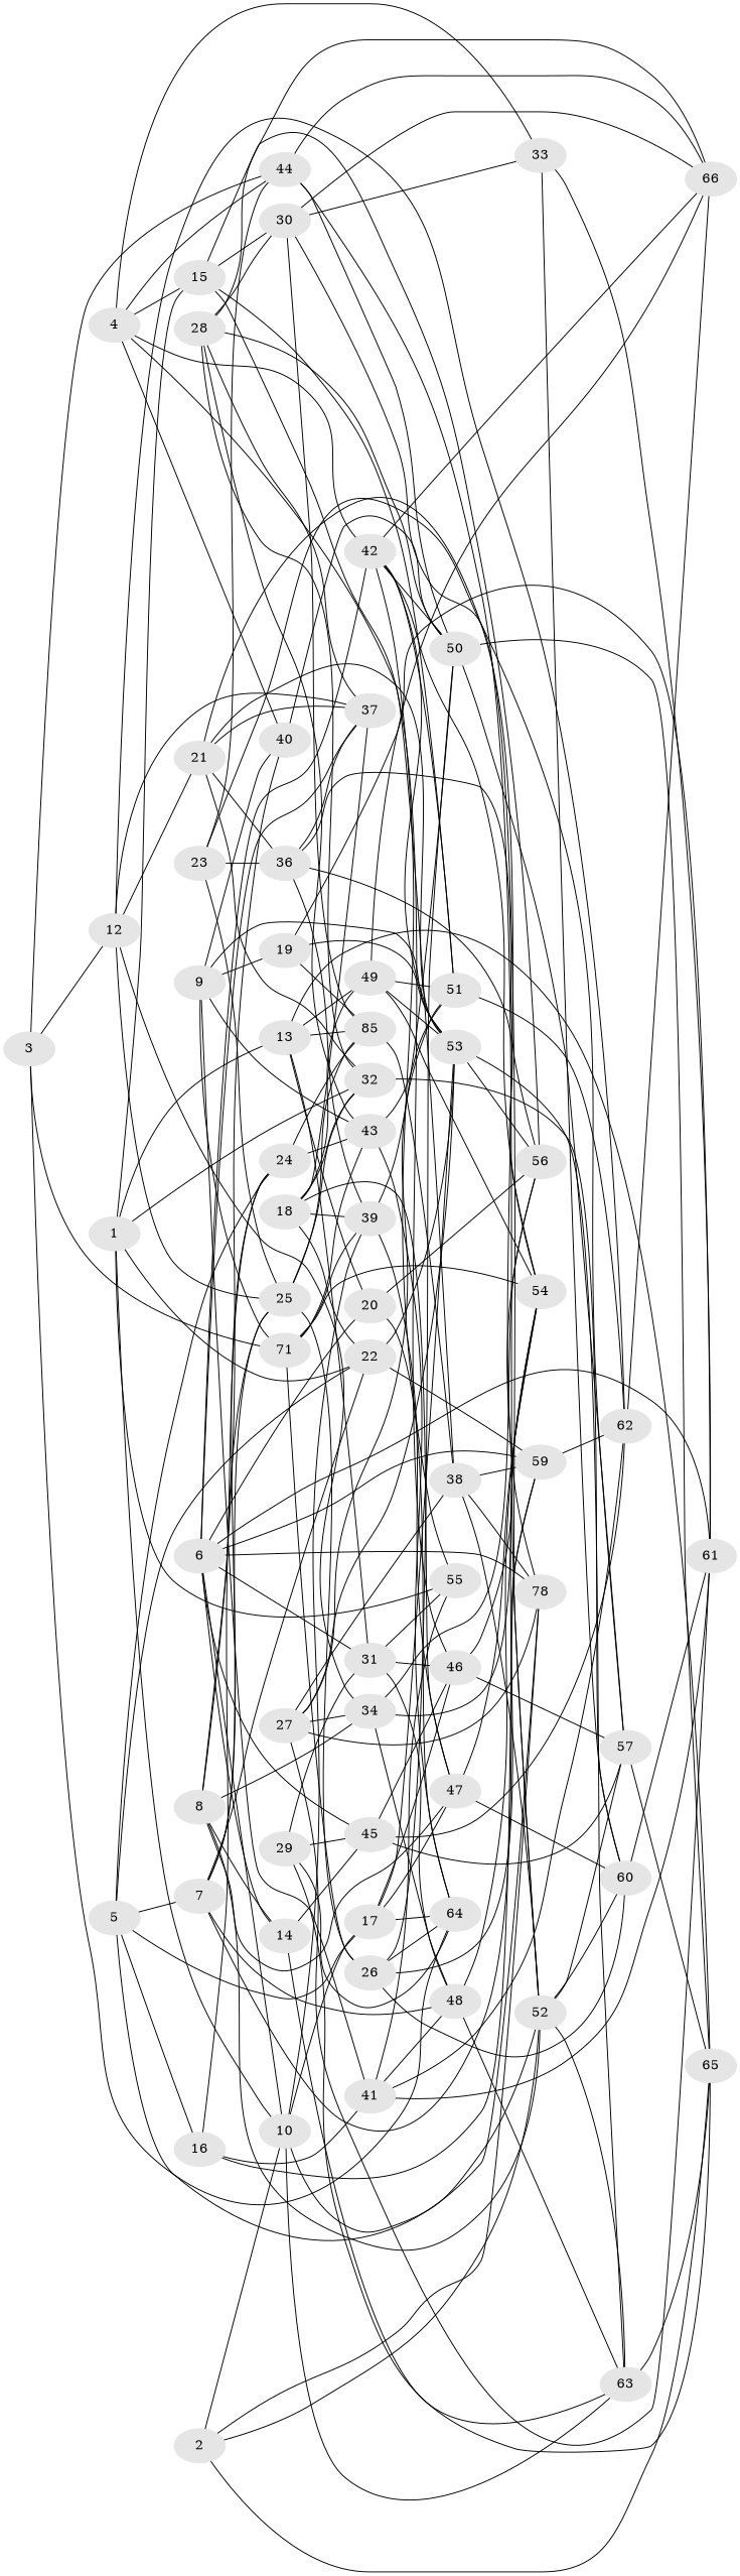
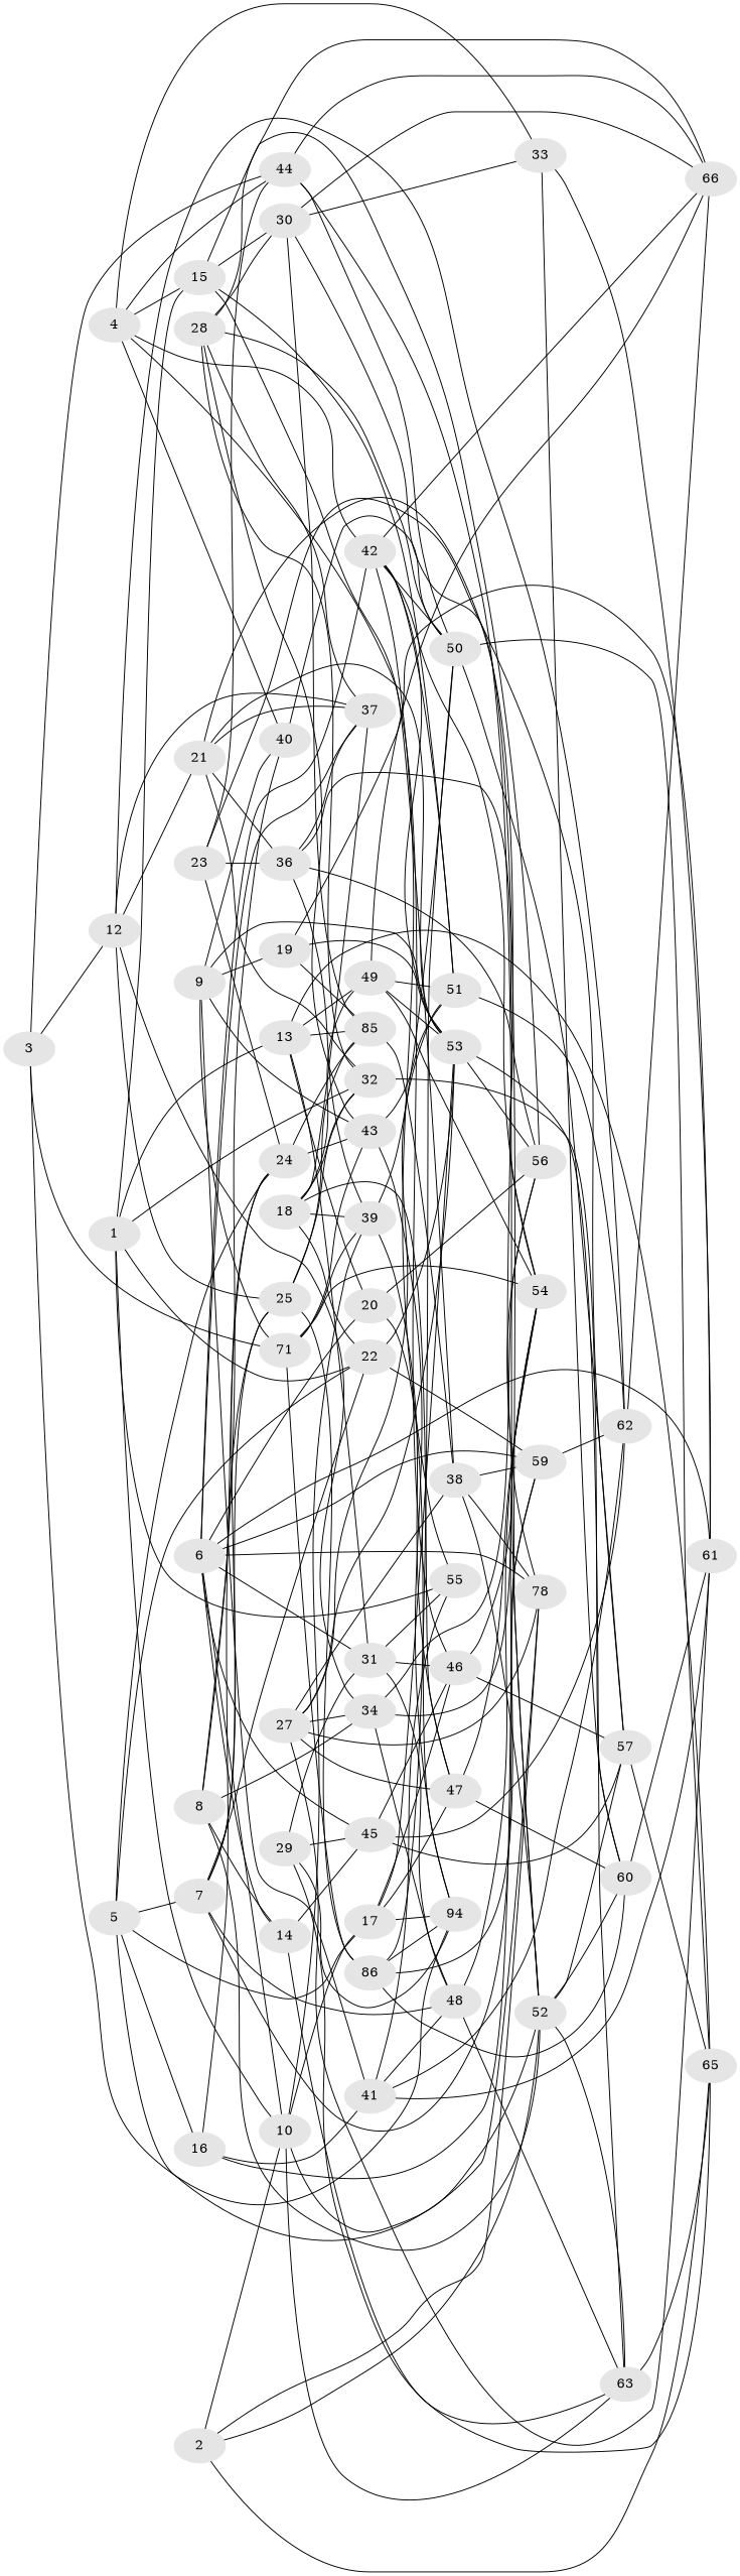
  graph {
    rankdir=LR
    node [color=gray90 style=filled]
    edge [weight=1.0]
    1
    10
    13
    15
    22
    32
    55
    52
    17
    39
    63
    65
    20
    31
    n15 [label=85]
    49
    30
    46
    51
    56
    59
    53
    60
    2
    n25 [label=78]
    57
    n27 [label=71]
    3
    12
    44
-   64
+   64 [label=94]
    54
    43
-   26
+   26 [label=86]
    37
    25
    34
    21
    62
    50
    66
    4
    33
    38
    40
    42
    61
    5
    7
    16
    24
    48
    41
    47
    6
    14
    45
    8
    9
    19
    36
    18
    23
    27
    28
    29
    1 -- 10
    1 -- 13
    1 -- 15
    1 -- 22
    1 -- 32
    1 -- 55
    10 -- 52
    10 -- 17
    10 -- 39
    10 -- 63
    13 -- 65
    13 -- 20
    13 -- 31
    13 -- n15
    13 -- 49
    15 -- 30
    15 -- 46
    15 -- 51
    15 -- 56
    22 -- 59
    22 -- 53
    32 -- 60
    52 -- 63
    52 -- 60
    52 -- 57
    17 -- 46
    17 -- 53
    17 -- 64
    17 -- 47
    39 -- 50
    39 -- 47
    63 -- 65
    20 -- 56
    20 -- 64
    31 -- 55
    31 -- 46
    31 -- 48
    n15 -- 38
    49 -- 51
    49 -- 53
    49 -- 54
    49 -- 66
    30 -- 52
    30 -- n15
    30 -- 66
    30 -- 33
    46 -- 56
    46 -- 57
    51 -- 62
    59 -- 62
    53 -- 63
    53 -- 56
    60 -- 61
    2 -- 10
    2 -- 52
    2 -- 65
    2 -- n25
    57 -- 65
    n27 -- 39
    n27 -- 54
    n27 -- 43
    n27 -- 26
    3 -- n27
    3 -- 12
    3 -- 44
    3 -- 64
    12 -- 37
    12 -- 25
    12 -- 34
    12 -- 21
    12 -- 62
    44 -- 52
    44 -- 50
    44 -- 66
    43 -- 51
    43 -- 64
    26 -- 59
    26 -- 60
    26 -- 64
    26 -- 50
    25 -- 32
    25 -- n15
    25 -- 26
    34 -- 56
    34 -- 54
    34 -- 48
    21 -- 32
    21 -- 53
    21 -- n25
    21 -- 37
    21 -- 36
    62 -- 66
    50 -- 65
    50 -- 57
    4 -- 15
    4 -- 44
    4 -- 33
    4 -- 38
    4 -- 40
    4 -- 42
    33 -- 60
    33 -- 61
    38 -- 52
    38 -- 59
    38 -- n25
    40 -- 50
    42 -- 55
    42 -- 51
    42 -- 53
    42 -- 54
    42 -- 50
    42 -- 66
    5 -- 22
    5 -- 17
    5 -- n25
    5 -- 7
    5 -- 16
    5 -- 24
    7 -- 22
    7 -- 54
    7 -- 25
    7 -- 24
    7 -- 48
    16 -- 59
    16 -- 25
    16 -- 41
    24 -- n15
    24 -- 43
    48 -- 63
    48 -- 54
    41 -- 55
    41 -- 62
    41 -- 61
    41 -- 48
    47 -- 60
    47 -- 54
    6 -- 10
    6 -- 20
    6 -- 31
    6 -- 59
    6 -- n25
    6 -- 37
    6 -- 42
    6 -- 61
    6 -- 14
    6 -- 45
    14 -- 63
    14 -- 45
    45 -- 46
    45 -- 57
    45 -- 62
    8 -- 52
    8 -- 34
    8 -- 40
    8 -- 24
-   8 -- 47
+   27 -- 47
    8 -- 14
    9 -- 53
    9 -- n27
    9 -- 43
    9 -- 40
    9 -- 41
    9 -- 19
    19 -- n15
    19 -- 53
    19 -- 61
    36 -- 39
    36 -- 56
    36 -- 54
    36 -- 37
    18 -- 22
    18 -- 32
    18 -- 39
    18 -- 49
    18 -- 37
    18 -- 47
    23 -- 57
    23 -- 44
-   23 -- 25
+   23 -- 24
    23 -- 36
    27 -- 51
    27 -- 53
    27 -- n25
    27 -- 34
    27 -- 38
    27 -- 61
    28 -- 32
    28 -- 30
    28 -- 43
    28 -- 37
    28 -- 50
    28 -- 66
    29 -- 65
    29 -- 31
    29 -- 64
    29 -- 45
  }
